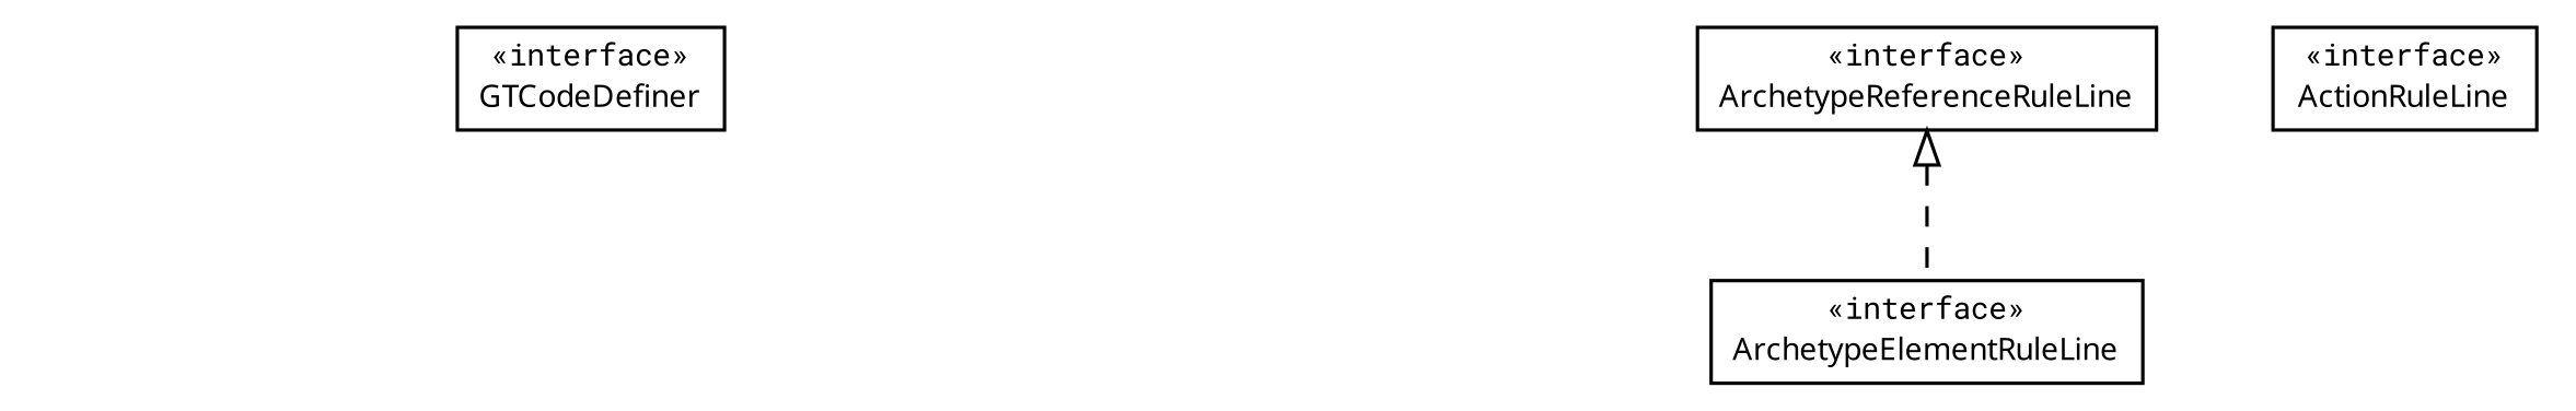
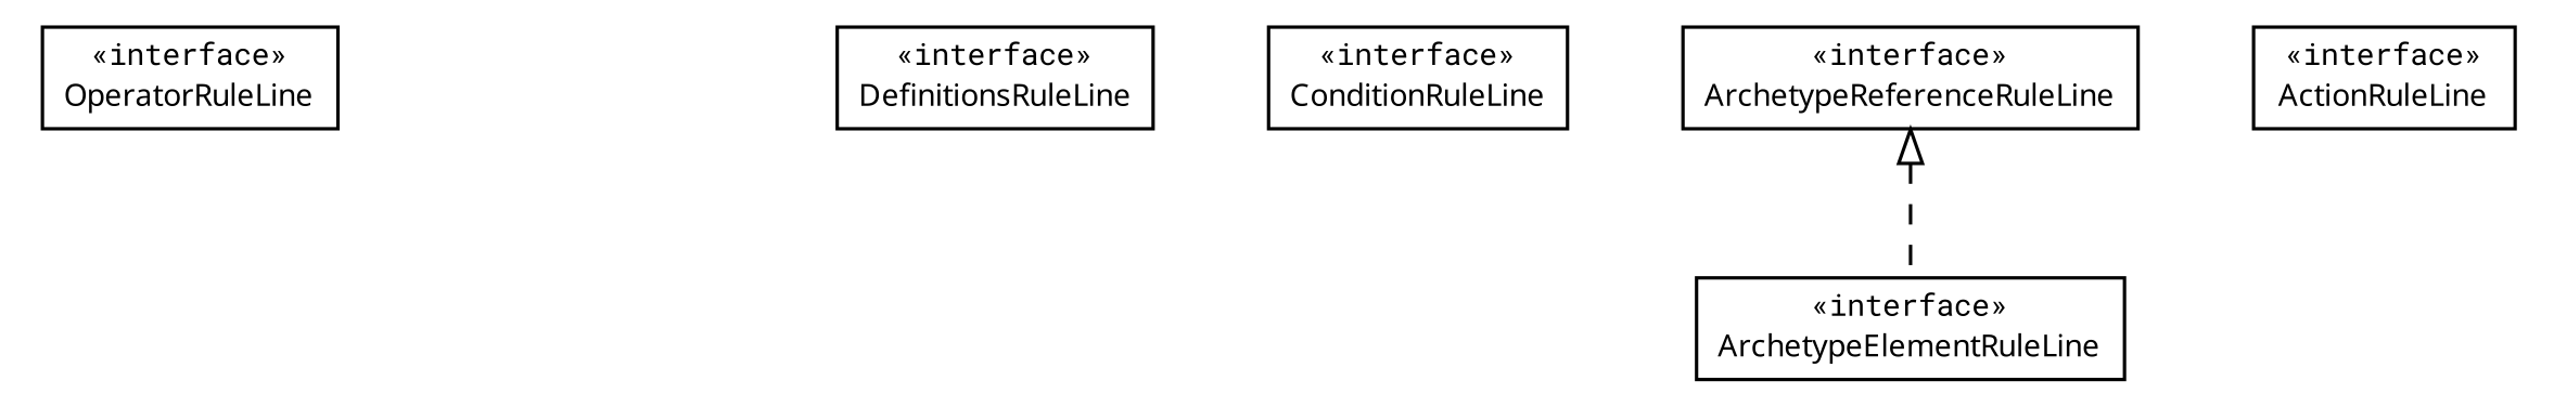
  digraph {
    nodesep=0.25
    ranksep=0.5
    fontname="Roboto Mono"
    node [fontcolor=black fontname="Roboto Mono" fontsize=9.0 shape=plaintext]
-   n2 [label=<<table title="se.cambio.cds.gdl.model.readable.rule.lines.interfaces.GTCodeDefiner" border="0" cellborder="1" cellspacing="0" cellpadding="2" port="p" href="./GTCodeDefiner.html"> 		<tr><td><table border="0" cellspacing="0" cellpadding="1"> <tr><td align="center" balign="center"> &#171;interface&#187; </td></tr> <tr><td align="center" balign="center"><font face="Trebuchet MS"> GTCodeDefiner </font></td></tr> 		</table></td></tr> 		</table>>]
+   n1 [label=<<table title="se.cambio.cds.gdl.model.readable.rule.lines.interfaces.OperatorRuleLine" border="0" cellborder="1" cellspacing="0" cellpadding="2" port="p" href="./OperatorRuleLine.html"> 		<tr><td><table border="0" cellspacing="0" cellpadding="1"> <tr><td align="center" balign="center"> &#171;interface&#187; </td></tr> <tr><td align="center" balign="center"><font face="Trebuchet MS"> OperatorRuleLine </font></td></tr> 		</table></td></tr> 		</table>>]
+   n3 [label=<<table title="se.cambio.cds.gdl.model.readable.rule.lines.interfaces.DefinitionsRuleLine" border="0" cellborder="1" cellspacing="0" cellpadding="2" port="p" href="./DefinitionsRuleLine.html"> 		<tr><td><table border="0" cellspacing="0" cellpadding="1"> <tr><td align="center" balign="center"> &#171;interface&#187; </td></tr> <tr><td align="center" balign="center"><font face="Trebuchet MS"> DefinitionsRuleLine </font></td></tr> 		</table></td></tr> 		</table>>]
+   n4 [label=<<table title="se.cambio.cds.gdl.model.readable.rule.lines.interfaces.ConditionRuleLine" border="0" cellborder="1" cellspacing="0" cellpadding="2" port="p" href="./ConditionRuleLine.html"> 		<tr><td><table border="0" cellspacing="0" cellpadding="1"> <tr><td align="center" balign="center"> &#171;interface&#187; </td></tr> <tr><td align="center" balign="center"><font face="Trebuchet MS"> ConditionRuleLine </font></td></tr> 		</table></td></tr> 		</table>>]
    n5 [label=<<table title="se.cambio.cds.gdl.model.readable.rule.lines.interfaces.ArchetypeReferenceRuleLine" border="0" cellborder="1" cellspacing="0" cellpadding="2" port="p" href="./ArchetypeReferenceRuleLine.html"> 		<tr><td><table border="0" cellspacing="0" cellpadding="1"> <tr><td align="center" balign="center"> &#171;interface&#187; </td></tr> <tr><td align="center" balign="center"><font face="Trebuchet MS"> ArchetypeReferenceRuleLine </font></td></tr> 		</table></td></tr> 		</table>>]
    n6 [label=<<table title="se.cambio.cds.gdl.model.readable.rule.lines.interfaces.ArchetypeElementRuleLine" border="0" cellborder="1" cellspacing="0" cellpadding="2" port="p" href="./ArchetypeElementRuleLine.html"> 		<tr><td><table border="0" cellspacing="0" cellpadding="1"> <tr><td align="center" balign="center"> &#171;interface&#187; </td></tr> <tr><td align="center" balign="center"><font face="Trebuchet MS"> ArchetypeElementRuleLine </font></td></tr> 		</table></td></tr> 		</table>>]
    n7 [label=<<table title="se.cambio.cds.gdl.model.readable.rule.lines.interfaces.ActionRuleLine" border="0" cellborder="1" cellspacing="0" cellpadding="2" port="p" href="./ActionRuleLine.html"> 		<tr><td><table border="0" cellspacing="0" cellpadding="1"> <tr><td align="center" balign="center"> &#171;interface&#187; </td></tr> <tr><td align="center" balign="center"><font face="Trebuchet MS"> ActionRuleLine </font></td></tr> 		</table></td></tr> 		</table>>]
    n5 -> n6 [arrowtail=empty dir=back fontname="Roboto Mono" fontsize=10 headport=p labelfontname="Trebuchet MS" labelfontsize=10 style=dashed tailport=p]
  }
